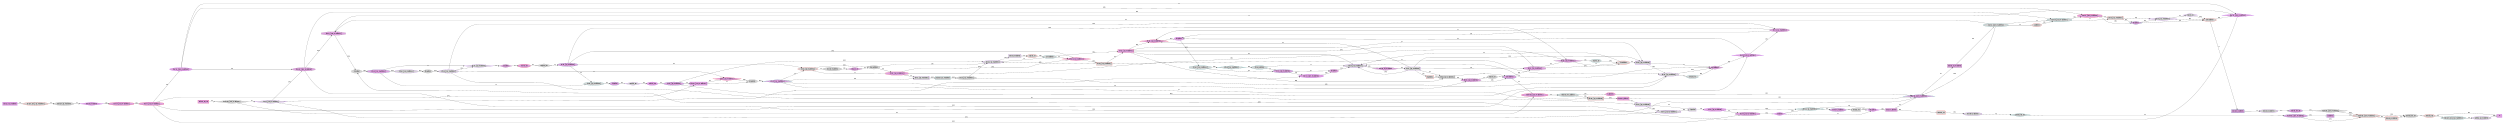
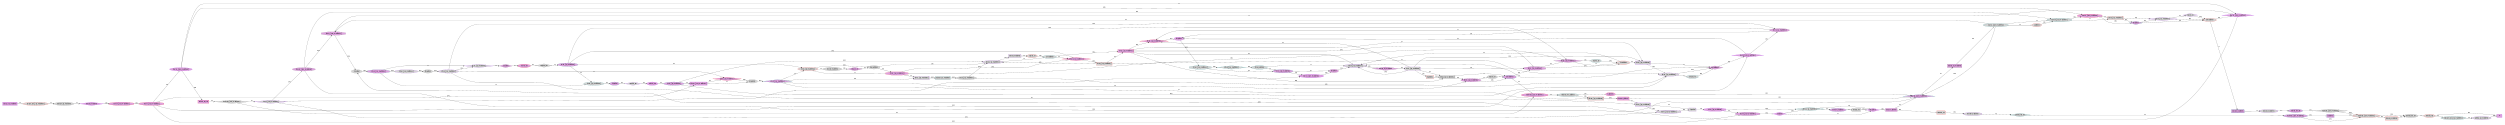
  digraph {
    fontname="Fira Sans"
    rankdir=LR
    node [color=purple fillcolor=lightgrey fontname="Fira Sans" shape=ellipse style=filled]
    edge [arrowhead=vee fontname="Fira Sans"]
    n1 [fillcolor=plum label="sub sp , sp , # address" shape=note]
    n2 [color=red label="stp x29 , x30 , [ sp , # address ]"]
    n3 [color=gray40 label="add x29 , sp , # address"]
    n4 [fillcolor=plum label="mov w8 , # address" shape=diamond]
    n5 [color=red fillcolor=plum label="stur x0 , [ x29 , #- address ]" shape=octagon]
    n6 [color=red fillcolor=plum label="stur x1 , [ x29 , #- address ]" shape=octagon]
    n7 [fillcolor=plum label="stur x2 , [ x29 , #- address ]"]
    n8 [fillcolor=plum label="ldur x0 , [ x29 , #- address ]" shape=note]
    n9 [fillcolor=plum label="ldur x0 , [ x29 , #- address ]" shape=diamond]
    n10 [color=gray40 fillcolor=plum label="ldur x0 , [ x29 , #- address ]" shape=octagon]
    n11 [color=red fillcolor=plum label="and w8 , w3 , w8" shape=note]
    n12 [fillcolor=plum label="ldur x0 , [ x29 , #- address ]" shape=diamond]
    n13 [color=red fillcolor=plum label="ldur x0 , [ x29 , #- address ]" shape=octagon]
    n14 [color=red fillcolor=plum label="ldr x1 , [ sp , # address ]" shape=diamond]
    n15 [color=gray40 label="bl symbol" shape=octagon]
    n16 [color=gray40 fillcolor=plum label="ldr x1 , [ sp , # address ]"]
    n17 [fillcolor=plum label="bl symbol"]
    n18 [fillcolor=plum label="bl symbol" shape=diamond]
    n19 [color=gray40 label="sturb w8 , [ x29 , #- address ]" shape=diamond]
    n20 [color=gray40 fillcolor=plum label="ldur x1 , [ x29 , #- address ]" shape=octagon]
    n21 [color=gray40 label="bl symbol" shape=octagon]
    n22 [color=red label="str x8 , [ sp , # address ]" shape=note]
    n23 [color=teal fillcolor=plum label="bl symbol" shape=diamond]
    n24 [label="stur x4 , [ x29 , #- address ]" shape=diamond]
    n25 [color=red fillcolor=plum label="ldurb w8 , [ x29 , #- address ]" shape=octagon]
    n26 [color=gray40 fillcolor=plum label="stur xzr , [ x29 , #- address ]"]
    n27 [label="ldur x1 , [ x29 , #- address ]" shape=octagon]
    n28 [fillcolor=plum label="ldur x1 , [ x29 , #- address ]" shape=octagon]
    n29 [color=teal label="tbnz w8 , # 0 , address" shape=octagon]
    n30 [color=teal label="ldur x8 , [ x29 , #- address ]" shape=octagon]
    n31 [color=teal fillcolor=plum label="ldur x8 , [ x29 , #- address ]" shape=diamond]
    n32 [label="bl symbol" shape=note]
    n33 [color=gray40 fillcolor=plum label="bl symbol"]
    n34 [color=gray40 fillcolor=plum label="add x8 , x8 , # address" shape=note]
    n35 [label="ldr x8 , [ sp , # address ]" shape=diamond]
    n36 [color=teal fillcolor=plum label="mov w8 , # address" shape=note]
    n37 [label="mov w9 , # address" shape=octagon]
    n38 [color=teal fillcolor=plum label="and w8 , w8 , w9"]
    n39 [color=gray40 label="sturb w8 , [ x29 , #- address ]" shape=diamond]
    n40 [color=red label="ldurb w8 , [ x29 , #- address ]" shape=octagon]
    n41 [color=red label="mov w9 , # address" shape=note]
    n42 [color=gray40 label="and w8 , w8 , w9"]
    n43 [color=red label="mov w0 , w8"]
    n44 [color=teal fillcolor=plum label="str x0 , [ sp , # address ]" shape=octagon]
    n45 [label="ldr x0 , [ sp , # address ]" shape=octagon]
    n46 [label="ldr x0 , [ sp , # address ]" shape=diamond]
    n47 [color=teal label="ldr x0 , [ sp , # address ]"]
    n48 [color=gray40 label="bl symbol"]
    n49 [color=gray40 fillcolor=plum label="bl symbol" shape=diamond]
    n50 [color=teal fillcolor=plum label="bl symbol"]
    n51 [label="str x0 , [ sp , # address ]"]
    n52 [label="ldr x0 , [ sp , # address ]" shape=note]
    n53 [color=red fillcolor=plum label="ldr x2 , [ sp , # address ]" shape=diamond]
    n54 [color=red fillcolor=plum label="mov w8 , w0" shape=octagon]
    n55 [color=gray40 label="sxtw x8 , w8" shape=diamond]
    n56 [color=teal fillcolor=plum label="str x8 , [ sp , # address ]"]
    n57 [color=red label="ldr x8 , [ sp , # address ]"]
    n58 [color=red fillcolor=plum label="ldr x8 , [ sp , # address ]" shape=diamond]
    n59 [color=gray40 fillcolor=plum label="ldr x9 , [ sp , # address ]" shape=diamond]
    n60 [color=gray40 label="mov x9 , # address" shape=octagon]
    n61 [color=gray40 label="b.ne address"]
    n62 [color=red label="str x8 , [ sp , # address ]" shape=note]
    n63 [color=red label="b.lo address" shape=octagon]
    n64 [color=teal label="cmp x8 , x9"]
    n65 [label="mov w8 , w0" shape=diamond]
    n66 [fillcolor=plum label="sxtw x8 , w8"]
    n67 [color=teal fillcolor=plum label="str x8 , [ sp , # address ]"]
    n68 [label="ldr x8 , [ sp , # address ]"]
    n69 [label="ldr x9 , [ sp , # address ]"]
    n70 [label="mov x9 , # address" shape=note]
    n71 [color=teal label="b.ne address" shape=octagon]
    n72 [color=gray40 fillcolor=plum label="b.hi address" shape=diamond]
    n73 [color=teal label="cmp x8 , x9" shape=octagon]
    n74 [color=teal fillcolor=plum label="str x0 , [ sp , # address ]" shape=diamond]
    n75 [label="ldr x8 , [ sp , # address ]" shape=note]
    n76 [color=red label="ldr x8 , [ sp , # address ]" shape=note]
    n77 [color=gray40 fillcolor=plum label="ldr x9 , [ sp , # address ]"]
    n78 [color=teal label="subs x8 , x8 , # address" shape=note]
    n79 [color=red fillcolor=plum label="cbnz x8 , address" shape=note]
    n80 [color=teal fillcolor=plum label="b.hs address" shape=octagon]
    n81 [color=gray40 label="cmp x8 , x9"]
    n82 [color=gray40 fillcolor=plum label="cmp x8 , x9" shape=diamond]
    n83 [color=red fillcolor=plum label="str xzr , [ sp , # address ]" shape=octagon]
    n84 [color=red label="cmp x8 , x9"]
    n85 [color=red fillcolor=plum label="str xzr , [ sp , # address ]" shape=note]
    n86 [color=gray40 label="ldr x8 , [ sp , # address ]" shape=note]
    n87 [color=gray40 fillcolor=plum label="ldr x8 , [ sp , # address ]" shape=octagon]
    n88 [label="ldr x8 , [ sp , # address ]" shape=octagon]
    n89 [label="ldr x8 , [ sp , # address ]" shape=note]
    n90 [color=gray40 fillcolor=plum label="add x8 , x8 , # address" shape=diamond]
    n91 [color=gray40 label="str x8 , [ sp , # address ]"]
    n92 [color=red fillcolor=plum label="b address"]
    n93 [label="str x8 , [ sp , # address ]" shape=note]
    n94 [color=teal label="stur x8 , [ x29 , #- address ]" shape=octagon]
    n95 [fillcolor=plum label="str x0 , [ sp , # address ]" shape=octagon]
    n96 [color=red label="b address" shape=note]
    n97 [color=teal label="str x0 , [ sp , # address ]" shape=octagon]
    n98 [color=red label="b address"]
    n99 [color=teal label="ldr x2 , [ sp , # address ]" shape=diamond]
    n100 [fillcolor=plum label="bl symbol" shape=diamond]
    n101 [color=teal fillcolor=plum label="mov w1 , # address"]
    n102 [color=gray40 fillcolor=plum label="cbnz x0 , address" shape=note]
    n103 [color=gray40 label="mov w7 , # 0" shape=note]
    n104 [color=red label="mov w8 , # 0" shape=note]
    n105 [label="mov w9 , # address" shape=octagon]
    n106 [color=teal label="and w8 , w8 , w9" shape=diamond]
    n107 [color=teal label="ldr x8 , [ sp , # address ]" shape=diamond]
    n108 [color=teal fillcolor=plum label="ldr x0 , [ sp , # address ]"]
    n109 [color=teal label="cbz x8 , address" shape=octagon]
    n110 [color=red label="b.hs address" shape=octagon]
    n111 [label="cmp x8 , x0" shape=diamond]
    n112 [color=teal fillcolor=plum label="sturb w8 , [ x29 , #- address ]"]
    n113 [color=teal fillcolor=plum label="b address" shape=note]
    n114 [color=teal label="ldp x29 , x30 , [ sp , # address ]"]
    n115 [fillcolor=plum label=ret shape=note]
    n116 [label="add sp , sp , # address"]
    n1 -> n2 [arrowhead=onormal label=CFG]
    n2 -> n3 [arrowhead=dot label=CFG]
    n3 -> n4 [label=CFG]
    n4 -> n5 [label=CFG]
    n5 -> n6 [arrowhead=onormal label=CFG]
    n6 -> n7 [arrowhead=onormal label=CFG]
    n6 -> n8 [label=DFG]
    n6 -> n9 [arrowhead=onormal label=DFG]
    n6 -> n10 [arrowhead=onormal label=DFG]
-   n7 -> n26 [label=CFG]
+   n7 -> n11 [label=CFG]
    n7 -> n12 [arrowhead=dot label=DFG]
    n7 -> n13 [label=DFG]
    n8 -> n14 [arrowhead=onormal label=CFG]
    n8 -> n15 [arrowhead=dot label=DFG]
    n9 -> n16 [label=CFG]
    n9 -> n17 [arrowhead=dot label=DFG]
    n10 -> n18 [arrowhead=onormal label=DFG]
    n11 -> n19 [label=DFG]
    n12 -> n20 [arrowhead=onormal label=CFG]
    n12 -> n21 [label=DFG]
    n13 -> n22 [arrowhead=onormal label=CFG]
    n13 -> n23 [arrowhead=onormal label=DFG]
    n14 -> n15 [arrowhead=onormal label=DFG]
    n15 -> n74 [label=DFG]
    n16 -> n17 [arrowhead=dot label=DFG]
    n16 -> n53 [label=CFG]
    n17 -> n97 [label=DFG]
    n18 -> n99 [arrowhead=onormal label=CFG]
    n18 -> n100 [label=DFG]
    n19 -> n24 [arrowhead=dot label=CFG]
    n19 -> n25 [label=DFG]
    n20 -> n21 [label=DFG]
    n21 -> n44 [label=DFG]
    n22 -> n23 [label=CFG]
    n22 -> n35 [label=DFG]
    n23 -> n35 [label=CFG]
    n23 -> n110 [arrowhead=dot label=DFG]
    n24 -> n26 [arrowhead=onormal label=CFG]
    n24 -> n27 [label=DFG]
    n24 -> n28 [arrowhead=dot label=DFG]
    n25 -> n29 [arrowhead=dot label=DFG]
    n26 -> n20 [label=DFG]
    n26 -> n30 [arrowhead=dot label=DFG]
    n26 -> n31 [arrowhead=onormal label=DFG]
    n27 -> n32 [label=DFG]
    n28 -> n33 [arrowhead=onormal label=DFG]
    n29 -> n76 [label=CFG]
    n29 -> n92 [arrowhead=onormal label=CFG]
    n30 -> n13 [arrowhead=dot label=CFG]
    n30 -> n22 [arrowhead=dot label=DFG]
    n31 -> n34 [arrowhead=dot label=DFG]
    n32 -> n95 [label=DFG]
    n33 -> n88 [arrowhead=dot label=CFG]
    n34 -> n94 [arrowhead=onormal label=DFG]
    n35 -> n110 [arrowhead=dot label=DFG]
    n35 -> n111 [arrowhead=dot label=CFG]
    n36 -> n37 [arrowhead=dot label=CFG]
    n37 -> n38 [arrowhead=dot label=CFG]
    n38 -> n39 [arrowhead=onormal label=CFG]
    n39 -> n40 [label=DFG]
    n40 -> n41 [arrowhead=onormal label=CFG]
    n40 -> n42 [arrowhead=dot label=DFG]
    n41 -> n42 [arrowhead=dot label=CFG]
    n42 -> n43 [arrowhead=onormal label=DFG]
    n43 -> n114 [arrowhead=onormal label=CFG]
    n43 -> n115 [arrowhead=onormal label=DFG]
    n44 -> n45 [arrowhead=onormal label=DFG]
    n44 -> n46 [label=DFG]
    n44 -> n47 [arrowhead=onormal label=DFG]
    n45 -> n48 [label=DFG]
    n46 -> n49 [arrowhead=dot label=DFG]
    n47 -> n50 [label=DFG]
    n48 -> n51 [arrowhead=dot label=DFG]
    n49 -> n54 [label=DFG]
    n50 -> n65 [arrowhead=onormal label=DFG]
    n51 -> n14 [arrowhead=dot label=DFG]
    n51 -> n16 [label=DFG]
    n51 -> n46 [label=CFG]
    n51 -> n52 [arrowhead=dot label=DFG]
    n52 -> n27 [label=CFG]
    n52 -> n32 [arrowhead=onormal label=DFG]
    n53 -> n17 [arrowhead=onormal label=DFG]
    n54 -> n55 [arrowhead=onormal label=DFG]
    n55 -> n56 [arrowhead=dot label=DFG]
    n56 -> n47 [label=CFG]
    n56 -> n57 [arrowhead=dot label=DFG]
    n56 -> n58 [arrowhead=onormal label=DFG]
    n56 -> n59 [label=DFG]
    n57 -> n60 [arrowhead=onormal label=CFG]
    n57 -> n61 [arrowhead=onormal label=DFG]
    n58 -> n62 [label=DFG]
    n59 -> n63 [arrowhead=onormal label=DFG]
    n59 -> n64 [arrowhead=onormal label=CFG]
    n60 -> n82 [label=CFG]
    n61 -> n68 [arrowhead=onormal label=CFG]
    n61 -> n83 [label=CFG]
    n62 -> n68 [arrowhead=dot label=DFG]
    n62 -> n69 [arrowhead=dot label=DFG]
    n62 -> n85 [arrowhead=dot label=CFG]
    n63 -> n88 [arrowhead=dot label=CFG]
    n63 -> n89 [label=CFG]
    n64 -> n63 [arrowhead=dot label=CFG]
    n65 -> n66 [label=DFG]
    n66 -> n67 [arrowhead=onormal label=DFG]
    n67 -> n8 [label=CFG]
    n67 -> n68 [label=DFG]
    n67 -> n69 [arrowhead=onormal label=DFG]
    n68 -> n70 [arrowhead=dot label=CFG]
    n68 -> n71 [arrowhead=onormal label=DFG]
    n69 -> n72 [arrowhead=dot label=DFG]
    n69 -> n73 [arrowhead=onormal label=CFG]
    n70 -> n84 [arrowhead=dot label=CFG]
    n71 -> n58 [arrowhead=dot label=CFG]
    n71 -> n85 [label=CFG]
    n72 -> n9 [label=CFG]
    n72 -> n88 [label=CFG]
    n73 -> n72 [arrowhead=onormal label=CFG]
    n74 -> n57 [label=CFG]
    n74 -> n75 [arrowhead=dot label=DFG]
    n74 -> n76 [arrowhead=dot label=DFG]
    n74 -> n77 [label=DFG]
    n75 -> n78 [arrowhead=dot label=DFG]
    n76 -> n79 [arrowhead=dot label=DFG]
    n77 -> n80 [label=DFG]
    n77 -> n81 [arrowhead=onormal label=CFG]
    n78 -> n91 [label=DFG]
    n79 -> n31 [arrowhead=onormal label=CFG]
    n79 -> n52 [arrowhead=onormal label=CFG]
    n80 -> n25 [arrowhead=onormal label=CFG]
    n80 -> n87 [arrowhead=dot label=CFG]
    n81 -> n80 [label=CFG]
    n82 -> n61 [label=CFG]
    n83 -> n57 [arrowhead=onormal label=DFG]
    n83 -> n58 [arrowhead=onormal label=DFG]
    n83 -> n59 [arrowhead=onormal label=DFG]
    n83 -> n75 [label=CFG]
    n84 -> n71 [arrowhead=onormal label=CFG]
    n85 -> n53 [arrowhead=dot label=DFG]
    n85 -> n86 [label=DFG]
    n85 -> n87 [arrowhead=onormal label=DFG]
    n85 -> n88 [arrowhead=onormal label=DFG]
    n85 -> n89 [arrowhead=dot label=DFG]
    n86 -> n77 [arrowhead=dot label=CFG]
    n86 -> n80 [arrowhead=dot label=DFG]
    n87 -> n59 [arrowhead=onormal label=CFG]
    n87 -> n63 [label=DFG]
    n88 -> n90 [arrowhead=onormal label=DFG]
    n89 -> n69 [arrowhead=onormal label=CFG]
    n89 -> n72 [arrowhead=dot label=DFG]
    n90 -> n93 [arrowhead=dot label=DFG]
    n91 -> n68 [arrowhead=dot label=DFG]
    n91 -> n69 [label=DFG]
    n92 -> n31 [arrowhead=dot label=CFG]
    n93 -> n53 [label=DFG]
    n93 -> n86 [label=DFG]
    n93 -> n87 [arrowhead=dot label=DFG]
    n93 -> n88 [arrowhead=dot label=DFG]
    n93 -> n89 [label=DFG]
    n93 -> n96 [label=CFG]
    n94 -> n20 [label=DFG]
    n94 -> n30 [arrowhead=onormal label=DFG]
    n94 -> n31 [arrowhead=dot label=DFG]
    n94 -> n98 [arrowhead=onormal label=CFG]
    n95 -> n10 [label=CFG]
    n95 -> n99 [label=DFG]
    n96 -> n86 [label=CFG]
    n97 -> n107 [arrowhead=dot label=DFG]
    n97 -> n108 [label=DFG]
    n98 -> n30 [label=CFG]
    n99 -> n100 [label=DFG]
    n99 -> n101 [arrowhead=dot label=CFG]
    n100 -> n102 [arrowhead=onormal label=DFG]
    n101 -> n103 [label=CFG]
    n102 -> n31 [arrowhead=onormal label=CFG]
    n102 -> n104 [arrowhead=onormal label=CFG]
    n103 -> n100 [arrowhead=dot label=CFG]
    n104 -> n105 [arrowhead=dot label=CFG]
    n105 -> n106 [arrowhead=dot label=CFG]
    n106 -> n112 [arrowhead=dot label=CFG]
    n107 -> n109 [label=DFG]
    n108 -> n28 [label=CFG]
    n108 -> n33 [arrowhead=dot label=DFG]
    n109 -> n88 [label=CFG]
    n109 -> n108 [label=CFG]
    n110 -> n12 [arrowhead=onormal label=CFG]
    n110 -> n36 [arrowhead=dot label=CFG]
    n111 -> n110 [label=CFG]
    n112 -> n40 [arrowhead=dot label=DFG]
    n112 -> n113 [arrowhead=onormal label=CFG]
    n113 -> n40 [arrowhead=onormal label=CFG]
    n114 -> n116 [arrowhead=dot label=CFG]
    n116 -> n115 [arrowhead=onormal label=CFG]
  }
